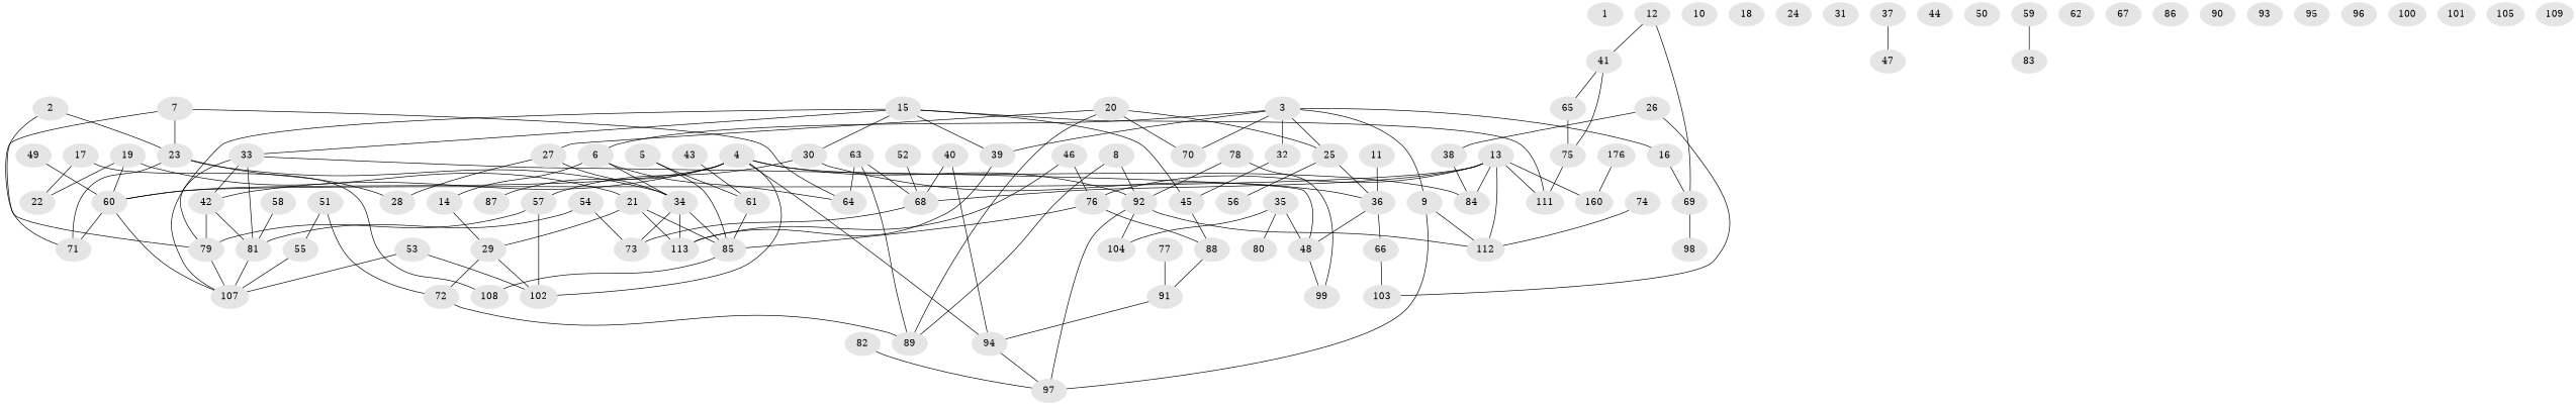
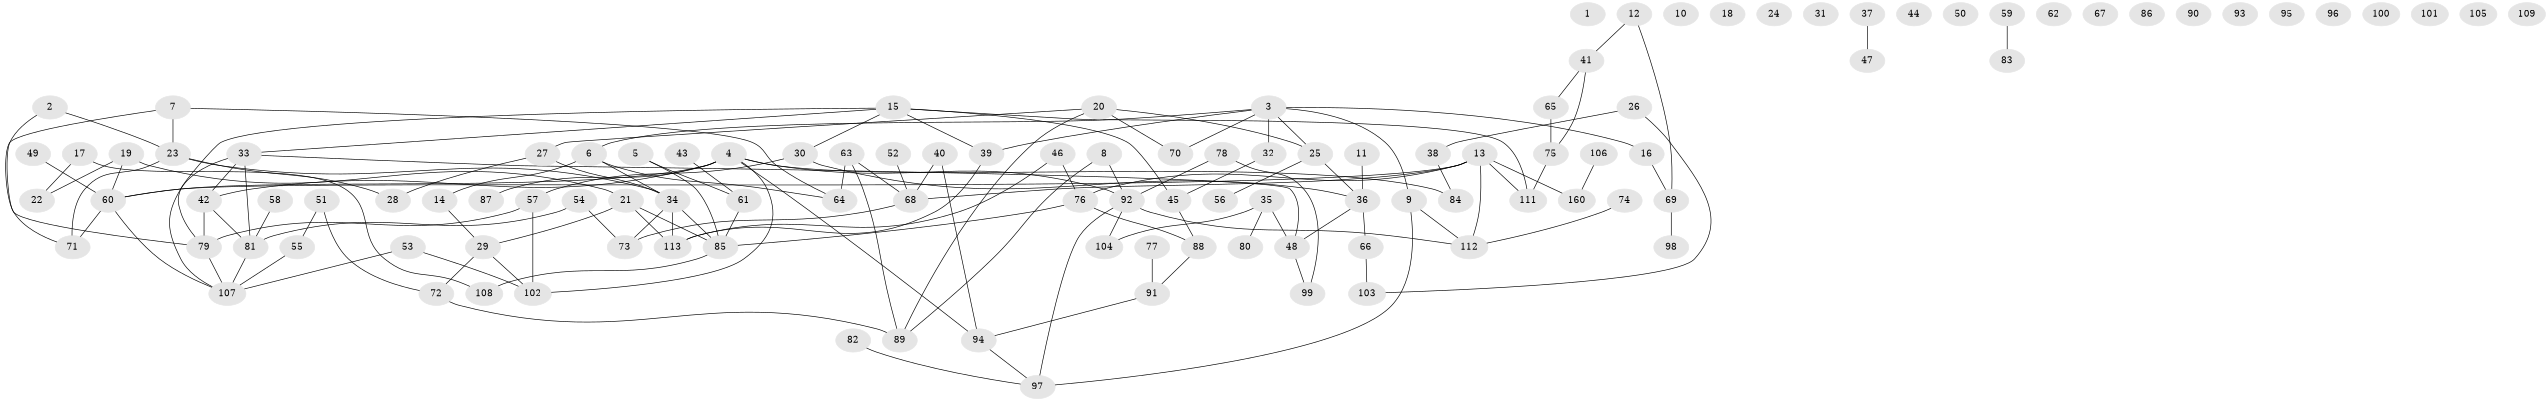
  graph {
    node [color=gray90 style=filled]
    1
    2
    23
    79
    34
    71
    28
    107
    3
    6
    9
    16
    25
    32
    39
    70
    14
    64
    97
    112
    69
    36
    56
    45
    113
    4
    42
    60
    84
    87
    92
    94
    102
    81
    104
    5
    61
    85
    108
    29
    73
    7
    8
    89
    10
    11
    48
    66
    12
    41
    65
    75
    98
    13
    68
    76
    n57 [label=160]
    111
    88
    72
    15
    30
    33
    57
    17
    22
    18
    19
    21
    20
    27
    24
    26
    38
    103
    31
    99
    35
    80
    37
    47
    40
    43
    44
    91
    46
    49
    50
    51
    55
    52
    53
    54
    58
    59
    83
    62
    63
    67
    74
    77
    78
    82
    86
    90
    93
    95
    96
    100
    101
    105
-   106 [label=176]
+   106
    109
    2 -- 23
    2 -- 79
    23 -- 34
    23 -- 71
    23 -- 28
    79 -- 107
    34 -- 113
    34 -- 85
    34 -- 73
    3 -- 6
    3 -- 9
    3 -- 16
    3 -- 25
    3 -- 32
    3 -- 39
    3 -- 70
    6 -- 34
    6 -- 14
    6 -- 64
    9 -- 97
    9 -- 112
    16 -- 69
    25 -- 36
    25 -- 56
    32 -- 45
    39 -- 113
    14 -- 29
    69 -- 98
    36 -- 48
    36 -- 66
    45 -- 88
    4 -- 42
    4 -- 60
    4 -- 84
    4 -- 87
    4 -- 92
    4 -- 94
    4 -- 102
    42 -- 79
    42 -- 81
    60 -- 71
    60 -- 107
    92 -- 97
    92 -- 112
    92 -- 104
    94 -- 97
    81 -- 107
    5 -- 61
    5 -- 85
    61 -- 85
    85 -- 108
    29 -- 102
    29 -- 72
    7 -- 23
    7 -- 71
    7 -- 64
    8 -- 92
    8 -- 89
    11 -- 36
    48 -- 99
    66 -- 103
    12 -- 69
    12 -- 41
    41 -- 65
    41 -- 75
    65 -- 75
    75 -- 111
    13 -- 112
    13 -- 60
-   13 -- 84
    13 -- 68
    13 -- 76
    13 -- n57
    13 -- 111
    68 -- 73
    76 -- 85
    76 -- 88
    88 -- 91
    72 -- 89
    15 -- 79
    15 -- 39
    15 -- 45
    15 -- 111
    15 -- 30
    15 -- 33
    30 -- 36
    30 -- 57
    33 -- 107
    33 -- 42
    33 -- 81
    33 -- 48
    57 -- 79
    57 -- 102
    17 -- 108
    17 -- 22
    19 -- 60
    19 -- 22
    19 -- 21
    21 -- 113
    21 -- 85
    21 -- 29
    20 -- 25
    20 -- 70
    20 -- 89
    20 -- 27
    27 -- 34
    27 -- 28
    26 -- 38
    26 -- 103
    38 -- 84
    35 -- 104
    35 -- 48
    35 -- 80
    37 -- 47
    40 -- 94
    40 -- 68
    43 -- 61
    91 -- 94
    46 -- 113
    46 -- 76
    49 -- 60
    51 -- 72
    51 -- 55
    55 -- 107
    52 -- 68
    53 -- 107
    53 -- 102
    54 -- 81
    54 -- 73
    58 -- 81
    59 -- 83
    63 -- 64
    63 -- 89
    63 -- 68
    74 -- 112
    77 -- 91
    78 -- 92
    78 -- 99
    82 -- 97
    106 -- n57
  }
